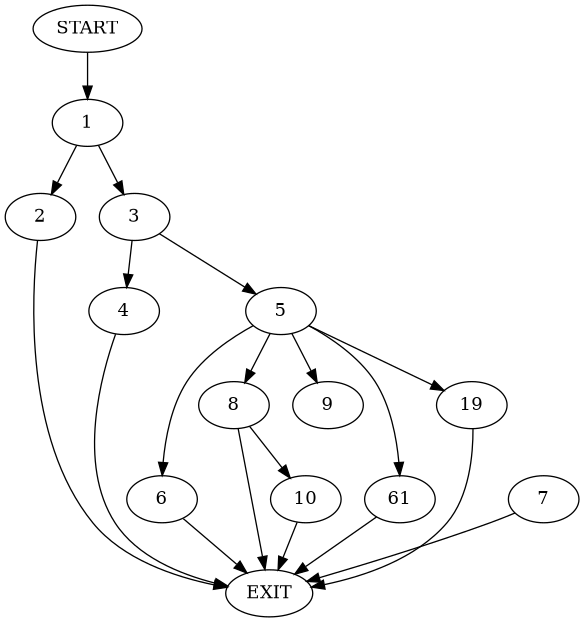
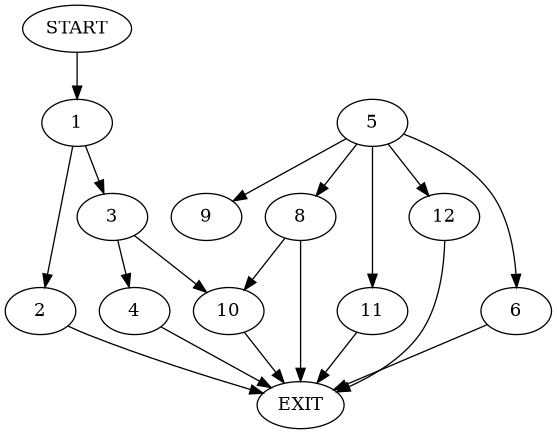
  digraph {
    n1 [label=START]
    1
    2
    3
    n5 [label=EXIT]
    4
    5
    6
    8
    9
-   11 [label=61]
-   12 [label=19]
-   7
+   11
+   12
    10
    n1 -> 1
    1 -> 2
    1 -> 3
    2 -> n5
    3 -> 4
-   3 -> 5
+   3 -> 10
    4 -> n5
    5 -> 6
    5 -> 8
    5 -> 9
    5 -> 11
    5 -> 12
    6 -> n5
    8 -> n5
    8 -> 10
    11 -> n5
    12 -> n5
-   7 -> n5
    10 -> n5
  }
